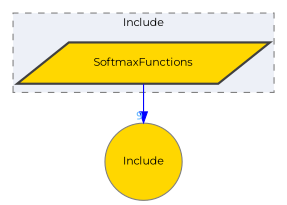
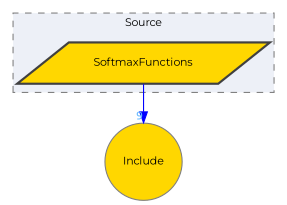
  digraph {
    compound=true
    fontname=Montserrat
    node [fillcolor=gold fontname=Montserrat fontsize=10]
    n1 [color=grey25 height=0.2 label=SoftmaxFunctions shape=parallelogram style="filled,bold" width=0.4]
    n2 [color=grey50 height=0.2 label=Include shape=circle style=filled width=0.4]
    subgraph cluster_1 {
      bgcolor="#edf0f7"
      fontsize=10
-     label=Include
+     label=Source
      pencolor=grey50
      style="filled,dashed"
      n1
    }
    n1 -> n2 [color=blue fontcolor=steelblue1 fontname=Montserrat fontsize=10 headlabel=9 labeldistance=1.5 labelfontname=Helvetica labelfontsize=10]
  }
